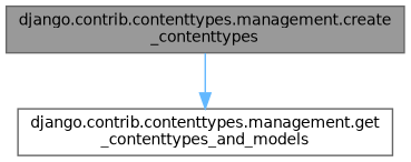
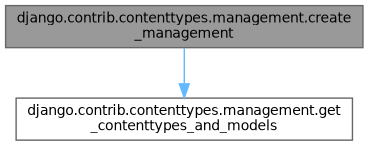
  digraph {
    rankdir=TB
    node [fontname=Helvetica fontsize=10 shape=box style=filled]
-   n1 [color=gray40 fillcolor=grey60 fontcolor=black height=0.2 label="django.contrib.contenttypes.management.create\l_contenttypes" width=0.4]
+   n1 [color=gray40 fillcolor=grey60 fontcolor=black height=0.2 label="django.contrib.contenttypes.management.create\l_management" width=0.4]
    n2 [color=grey40 fillcolor=white height=0.2 label="django.contrib.contenttypes.management.get\l_contenttypes_and_models" width=0.4]
    n1 -> n2 [color=steelblue1 fontname=Helvetica fontsize=10 labelfontname=Helvetica labelfontsize=10 style=solid]
  }
